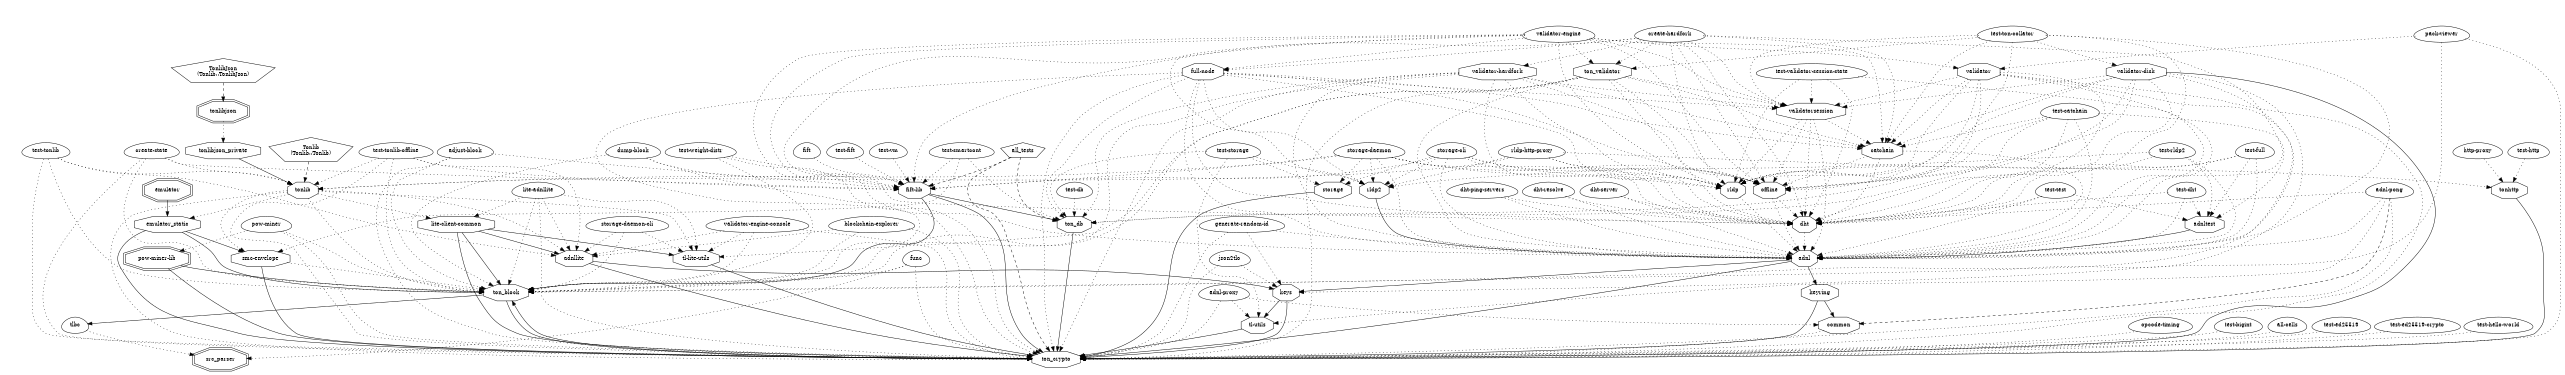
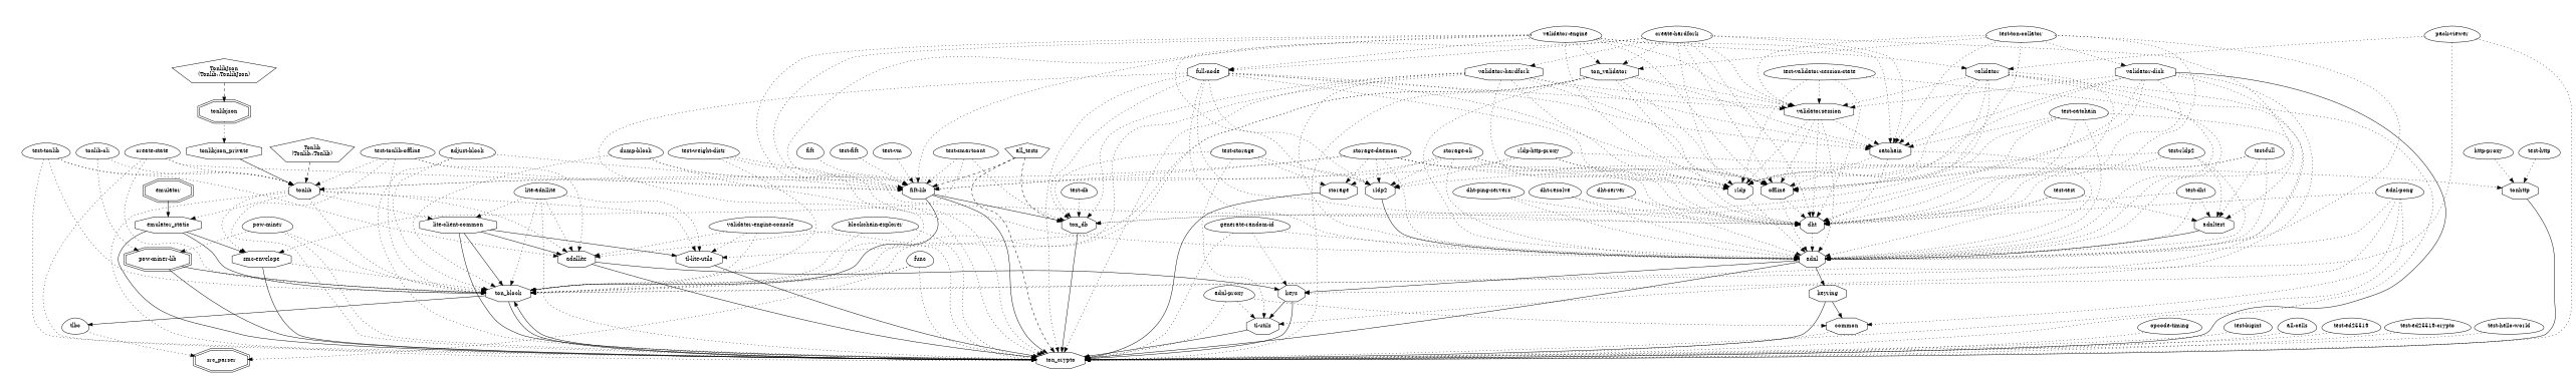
  digraph {
    node [fontsize=12 shape=egg]
    edge [style=dotted]
    n1 [label=src_parser shape=doubleoctagon]
    n2 [label=tlbc]
    n3 [label=ton_block shape=octagon]
    n4 [label=ton_crypto shape=octagon]
    n5 [label="tl-utils" shape=octagon]
    n6 [label=keys shape=octagon]
    n7 [label=adnllite shape=octagon]
    n8 [label=tonlib shape=octagon]
    n9 [label="lite-client-common" shape=octagon]
    n10 [label="smc-envelope" shape=octagon]
    n11 [label=emulator_static shape=octagon]
    n12 [label="tl-lite-utils" shape=octagon]
    n13 [label="Tonlib\n(Tonlib::Tonlib)" shape=pentagon]
    n14 [label=tonlibjson_private shape=octagon]
    n15 [label=tonlibjson shape=doubleoctagon]
    n16 [label="TonlibJson\n(Tonlib::TonlibJson)" shape=pentagon]
    n17 [label="create-state"]
    n18 [label="fift-lib" shape=octagon]
    n19 [label=ton_db shape=octagon]
    n20 [label="rldp-http-proxy"]
    n21 [label=dht shape=octagon]
    n22 [label=rldp shape=octagon]
    n23 [label=rldp2 shape=octagon]
    n24 [label=tonhttp shape=octagon]
    n25 [label=adnl shape=octagon]
    n26 [label="storage-daemon"]
    n27 [label=offline shape=octagon]
    n28 [label=storage shape=octagon]
    n29 [label=keyring shape=octagon]
    n30 [label="test-tonlib"]
    n31 [label="test-tonlib-offline"]
+   n32 [label="tonlib-cli"]
    n33 [label="pow-miner-lib" shape=doubleoctagon]
    n34 [label="lite-adnllite"]
    n35 [label="blockchain-explorer"]
-   n36 [label="storage-daemon-cli"]
    n37 [label="validator-engine-console"]
    n38 [label=common shape=octagon]
    n39 [label="adnl-pong"]
    n40 [label=catchain shape=octagon]
    n41 [label="create-hardfork"]
    n42 [label="full-node" shape=octagon]
    n43 [label=validatorsession shape=octagon]
    n44 [label=ton_validator shape=octagon]
    n45 [label="validator-hardfork" shape=octagon]
    n46 [label="validator-engine"]
    n47 [label=validator shape=octagon]
    n48 [label="test-ton-collator"]
    n49 [label="validator-disk" shape=octagon]
    n50 [label="pack-viewer"]
    n51 [label="test-validator-session-state"]
    n52 [label="test-catchain"]
    n53 [label=adnltest shape=octagon]
    n54 [label="storage-cli"]
    n55 [label="dht-ping-servers"]
    n56 [label="dht-resolve"]
    n57 [label="dht-server"]
    n58 [label="test-test"]
    n59 [label="test-dht"]
    n60 [label="test-full"]
    n61 [label="test-rldp2"]
    n62 [label="test-storage"]
    n63 [label="generate-random-id"]
-   n64 [label=json2tlo]
    n65 [label="adnl-proxy"]
    n66 [label=fift]
    n67 [label="adjust-block"]
    n68 [label=all_tests shape=pentagon]
    n69 [label="dump-block"]
    n70 [label="test-fift"]
    n71 [label="test-smartcont"]
    n72 [label="test-vm"]
    n73 [label="test-weight-distr"]
    n74 [label="test-db"]
    n75 [label=func]
    n76 [label=emulator shape=doubleoctagon]
    n77 [label="http-proxy"]
    n78 [label="test-http"]
    n79 [label="opcode-timing"]
    n80 [label="pow-miner"]
    n81 [label="test-bigint"]
    n82 [label="all-cells"]
    n83 [label="test-ed25519"]
    n84 [label="test-ed25519-crypto"]
    n85 [label="test-hello-world"]
    n2 -> n1
    n3 -> n2 [style=""]
    n3 -> n4 [style=""]
    n4 -> n3 [style=""]
    n5 -> n4 [style=""]
    n6 -> n4 [style=""]
    n6 -> n5 [style=""]
    n7 -> n4 [style=""]
    n7 -> n6 [style=""]
    n8 -> n3
    n8 -> n4
    n8 -> n7
    n8 -> n9
    n8 -> n10
    n8 -> n11
    n8 -> n12
    n9 -> n3 [style=""]
    n9 -> n4 [style=""]
    n9 -> n7 [style=""]
    n9 -> n12 [style=""]
    n10 -> n3
    n10 -> n4 [style=""]
    n11 -> n3 [style=""]
    n11 -> n4 [style=""]
    n11 -> n10 [style=""]
    n12 -> n4 [style=""]
    n13 -> n8 [style=dashed]
    n14 -> n8 [style=""]
    n15 -> n14
    n16 -> n15 [style=dashed]
    n17 -> n3
    n17 -> n4
    n17 -> n8
    n17 -> n18
    n18 -> n3 [style=""]
    n18 -> n4 [style=""]
    n18 -> n19 [style=""]
    n19 -> n4 [style=""]
    n20 -> n8
    n20 -> n21
    n20 -> n22
    n20 -> n23
    n20 -> n24
    n21 -> n25
    n22 -> n25
    n23 -> n25 [style=""]
    n24 -> n4 [style=""]
    n25 -> n4 [style=""]
    n25 -> n6 [style=""]
    n25 -> n29 [style=""]
    n26 -> n8
    n26 -> n18
    n26 -> n21
    n26 -> n22
    n26 -> n23
    n26 -> n25
    n26 -> n27
    n26 -> n28
    n27 -> n21
    n27 -> n25
    n28 -> n4 [style=""]
    n29 -> n4 [style=""]
    n29 -> n38 [style=""]
    n30 -> n3
    n30 -> n4
    n30 -> n7
    n30 -> n8
    n31 -> n3
    n31 -> n4
    n31 -> n7
    n31 -> n8
    n31 -> n18
+   n32 -> n8
+   n32 -> n33
    n33 -> n3 [style=""]
    n33 -> n4 [style=""]
    n34 -> n3
    n34 -> n4
    n34 -> n7
    n34 -> n9
    n34 -> n12
    n35 -> n3
    n35 -> n4
    n35 -> n7
-   n36 -> n3
-   n36 -> n7
-   n36 -> n12
    n37 -> n3
    n37 -> n4
    n37 -> n7
    n37 -> n12
    n38 -> n4
    n39 -> n4
    n39 -> n5
    n39 -> n21
    n39 -> n25
-   n39 -> n38 [style=dashed]
+   n39 -> n38
    n40 -> n21
    n40 -> n25
    n40 -> n27
    n41 -> n18
    n41 -> n21
    n41 -> n22
    n41 -> n25
    n41 -> n27
    n41 -> n40
    n41 -> n42
    n41 -> n43
    n41 -> n44
    n41 -> n45
    n42 -> n3
    n42 -> n4
    n42 -> n19
    n42 -> n21
    n42 -> n22
    n42 -> n23
    n42 -> n25
    n42 -> n27
    n42 -> n40
    n42 -> n43
    n43 -> n21
    n43 -> n22
    n43 -> n25
    n43 -> n27
    n43 -> n40
    n44 -> n3
    n44 -> n4
    n44 -> n12
    n44 -> n21
    n44 -> n25
    n44 -> n27
    n44 -> n40
    n44 -> n43
    n45 -> n3
    n45 -> n4
    n45 -> n19
    n45 -> n21
    n45 -> n22
    n45 -> n25
    n45 -> n27
    n45 -> n40
    n45 -> n43
    n46 -> n18
    n46 -> n21
    n46 -> n22
    n46 -> n23
    n46 -> n25
    n46 -> n27
    n46 -> n40
    n46 -> n42
    n46 -> n43
    n46 -> n44
    n46 -> n47
    n47 -> n3
    n47 -> n4
    n47 -> n19
    n47 -> n21
    n47 -> n22
    n47 -> n25
    n47 -> n27
    n47 -> n40
    n47 -> n43
    n48 -> n21
    n48 -> n25
    n48 -> n27
    n48 -> n40
    n48 -> n43
    n48 -> n44
    n48 -> n49
    n49 -> n3
    n49 -> n4 [style=solid]
    n49 -> n19
    n49 -> n21
    n49 -> n22
    n49 -> n25
    n49 -> n27
    n49 -> n40
    n49 -> n43
    n50 -> n4
    n50 -> n6
    n50 -> n47
    n51 -> n21
    n51 -> n22
    n51 -> n25
    n51 -> n43
    n52 -> n21
    n52 -> n22
    n52 -> n25
    n52 -> n27
    n52 -> n40
    n52 -> n53
    n53 -> n25 [style=""]
    n54 -> n18
    n54 -> n21
    n54 -> n22
    n54 -> n23
    n54 -> n25
    n54 -> n27
    n54 -> n28
    n55 -> n21
    n55 -> n25
    n56 -> n21
    n56 -> n25
    n57 -> n21
    n57 -> n25
    n58 -> n21
    n58 -> n25
    n58 -> n53
    n59 -> n21
    n59 -> n25
    n59 -> n53
    n60 -> n21
    n60 -> n22
    n60 -> n25
    n60 -> n53
    n61 -> n21
    n61 -> n23
    n61 -> n25
    n61 -> n53
    n62 -> n5
    n62 -> n19
    n62 -> n23
    n62 -> n28
    n63 -> n4
    n63 -> n6
    n63 -> n25
-   n64 -> n4
-   n64 -> n6
    n65 -> n4
    n65 -> n5
    n65 -> n38
    n66 -> n18
    n67 -> n3
    n67 -> n4
    n67 -> n18
    n68 -> n4 [style=dashed]
    n68 -> n18 [style=dashed]
    n68 -> n19 [style=dashed]
    n69 -> n3
    n69 -> n4
    n69 -> n18
    n70 -> n18
    n71 -> n10
    n71 -> n18
    n71 -> n19
    n72 -> n18
    n73 -> n3
    n73 -> n4
    n73 -> n18
    n74 -> n19
    n75 -> n1
    n75 -> n3
    n75 -> n4
    n76 -> n11 [style=""]
    n77 -> n24
    n78 -> n24
    n79 -> n4
    n80 -> n3
    n80 -> n4
    n80 -> n33
    n81 -> n4
    n82 -> n4
    n83 -> n4
    n84 -> n4
    n85 -> n4
  }
